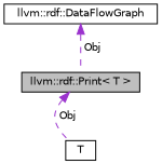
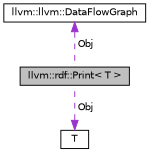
  digraph {
    node [color=black fontname=Helvetica fontsize=10 shape=box]
    edge [color=darkorchid3 dir=back fontname=Helvetica fontsize=10 labelfontname=Helvetica labelfontsize=10 style=dashed]
    n1 [fillcolor=grey75 fontcolor=black height=0.2 label="llvm::rdf::Print\< T \>" style=filled width=0.4]
    n2 [height=0.2 label=T width=0.4]
-   n3 [height=0.2 label="llvm::rdf::DataFlowGraph" width=0.4]
-   n1 -> n2 [label=" Obj"]
+   n3 [height=0.2 label="llvm::llvm::DataFlowGraph" width=0.4]
+   n2 -> n1 [label=" Obj"]
    n3 -> n1 [label=" Obj"]
  }
